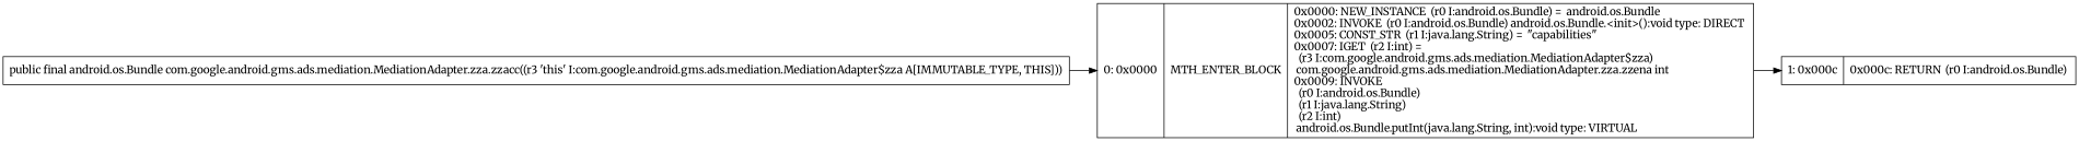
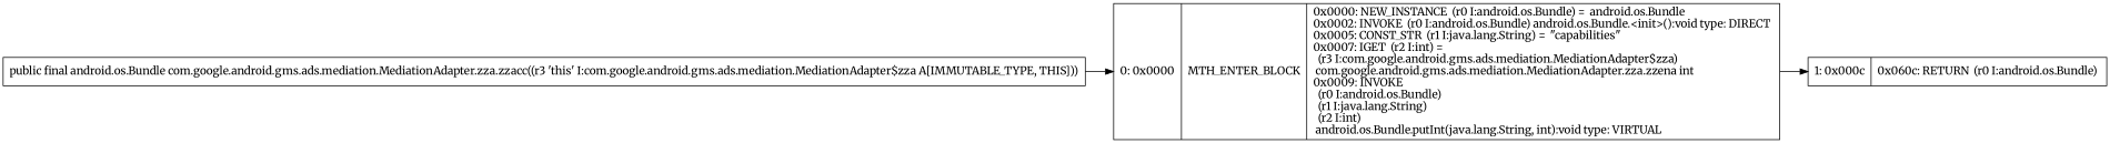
  digraph {
    rankdir=LR
    fontname=Merriweather
    node [shape=record fontname=Merriweather]
    edge [fontname=Merriweather]
    n1 [label="{0\:\ 0x0000|MTH_ENTER_BLOCK\l|0x0000: NEW_INSTANCE  (r0 I:android.os.Bundle) =  android.os.Bundle \l0x0002: INVOKE  (r0 I:android.os.Bundle) android.os.Bundle.\<init\>():void type: DIRECT \l0x0005: CONST_STR  (r1 I:java.lang.String) =  \"capabilities\" \l0x0007: IGET  (r2 I:int) = \l  (r3 I:com.google.android.gms.ads.mediation.MediationAdapter$zza)\l com.google.android.gms.ads.mediation.MediationAdapter.zza.zzena int \l0x0009: INVOKE  \l  (r0 I:android.os.Bundle)\l  (r1 I:java.lang.String)\l  (r2 I:int)\l android.os.Bundle.putInt(java.lang.String, int):void type: VIRTUAL \l}"]
-   n2 [label="{1\:\ 0x000c|0x000c: RETURN  (r0 I:android.os.Bundle) \l}"]
+   n2 [label="{1\:\ 0x000c|0x060c: RETURN  (r0 I:android.os.Bundle) \l}"]
    n3 [label="{public final android.os.Bundle com.google.android.gms.ads.mediation.MediationAdapter.zza.zzacc((r3 'this' I:com.google.android.gms.ads.mediation.MediationAdapter$zza A[IMMUTABLE_TYPE, THIS])) }"]
    n1 -> n2
    n3 -> n1
  }
